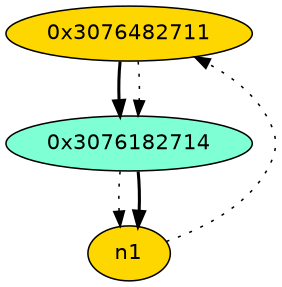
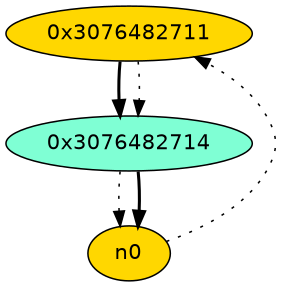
  digraph {
    fontname="DejaVu Sans"
    node [fillcolor=gold fontname="DejaVu Sans" style=filled]
    edge [fontname="DejaVu Sans" style=dotted]
    n1 [label="0x3076482711"]
-   n2 [fillcolor=aquamarine label="0x3076182714"]
-   n0 [label=n1]
+   n2 [fillcolor=aquamarine label="0x3076482714"]
+   n0
    n1 -> n2 [style=bold]
    n1 -> n2
    n2 -> n0
    n2 -> n0 [style=bold]
    n0 -> n1
  }
